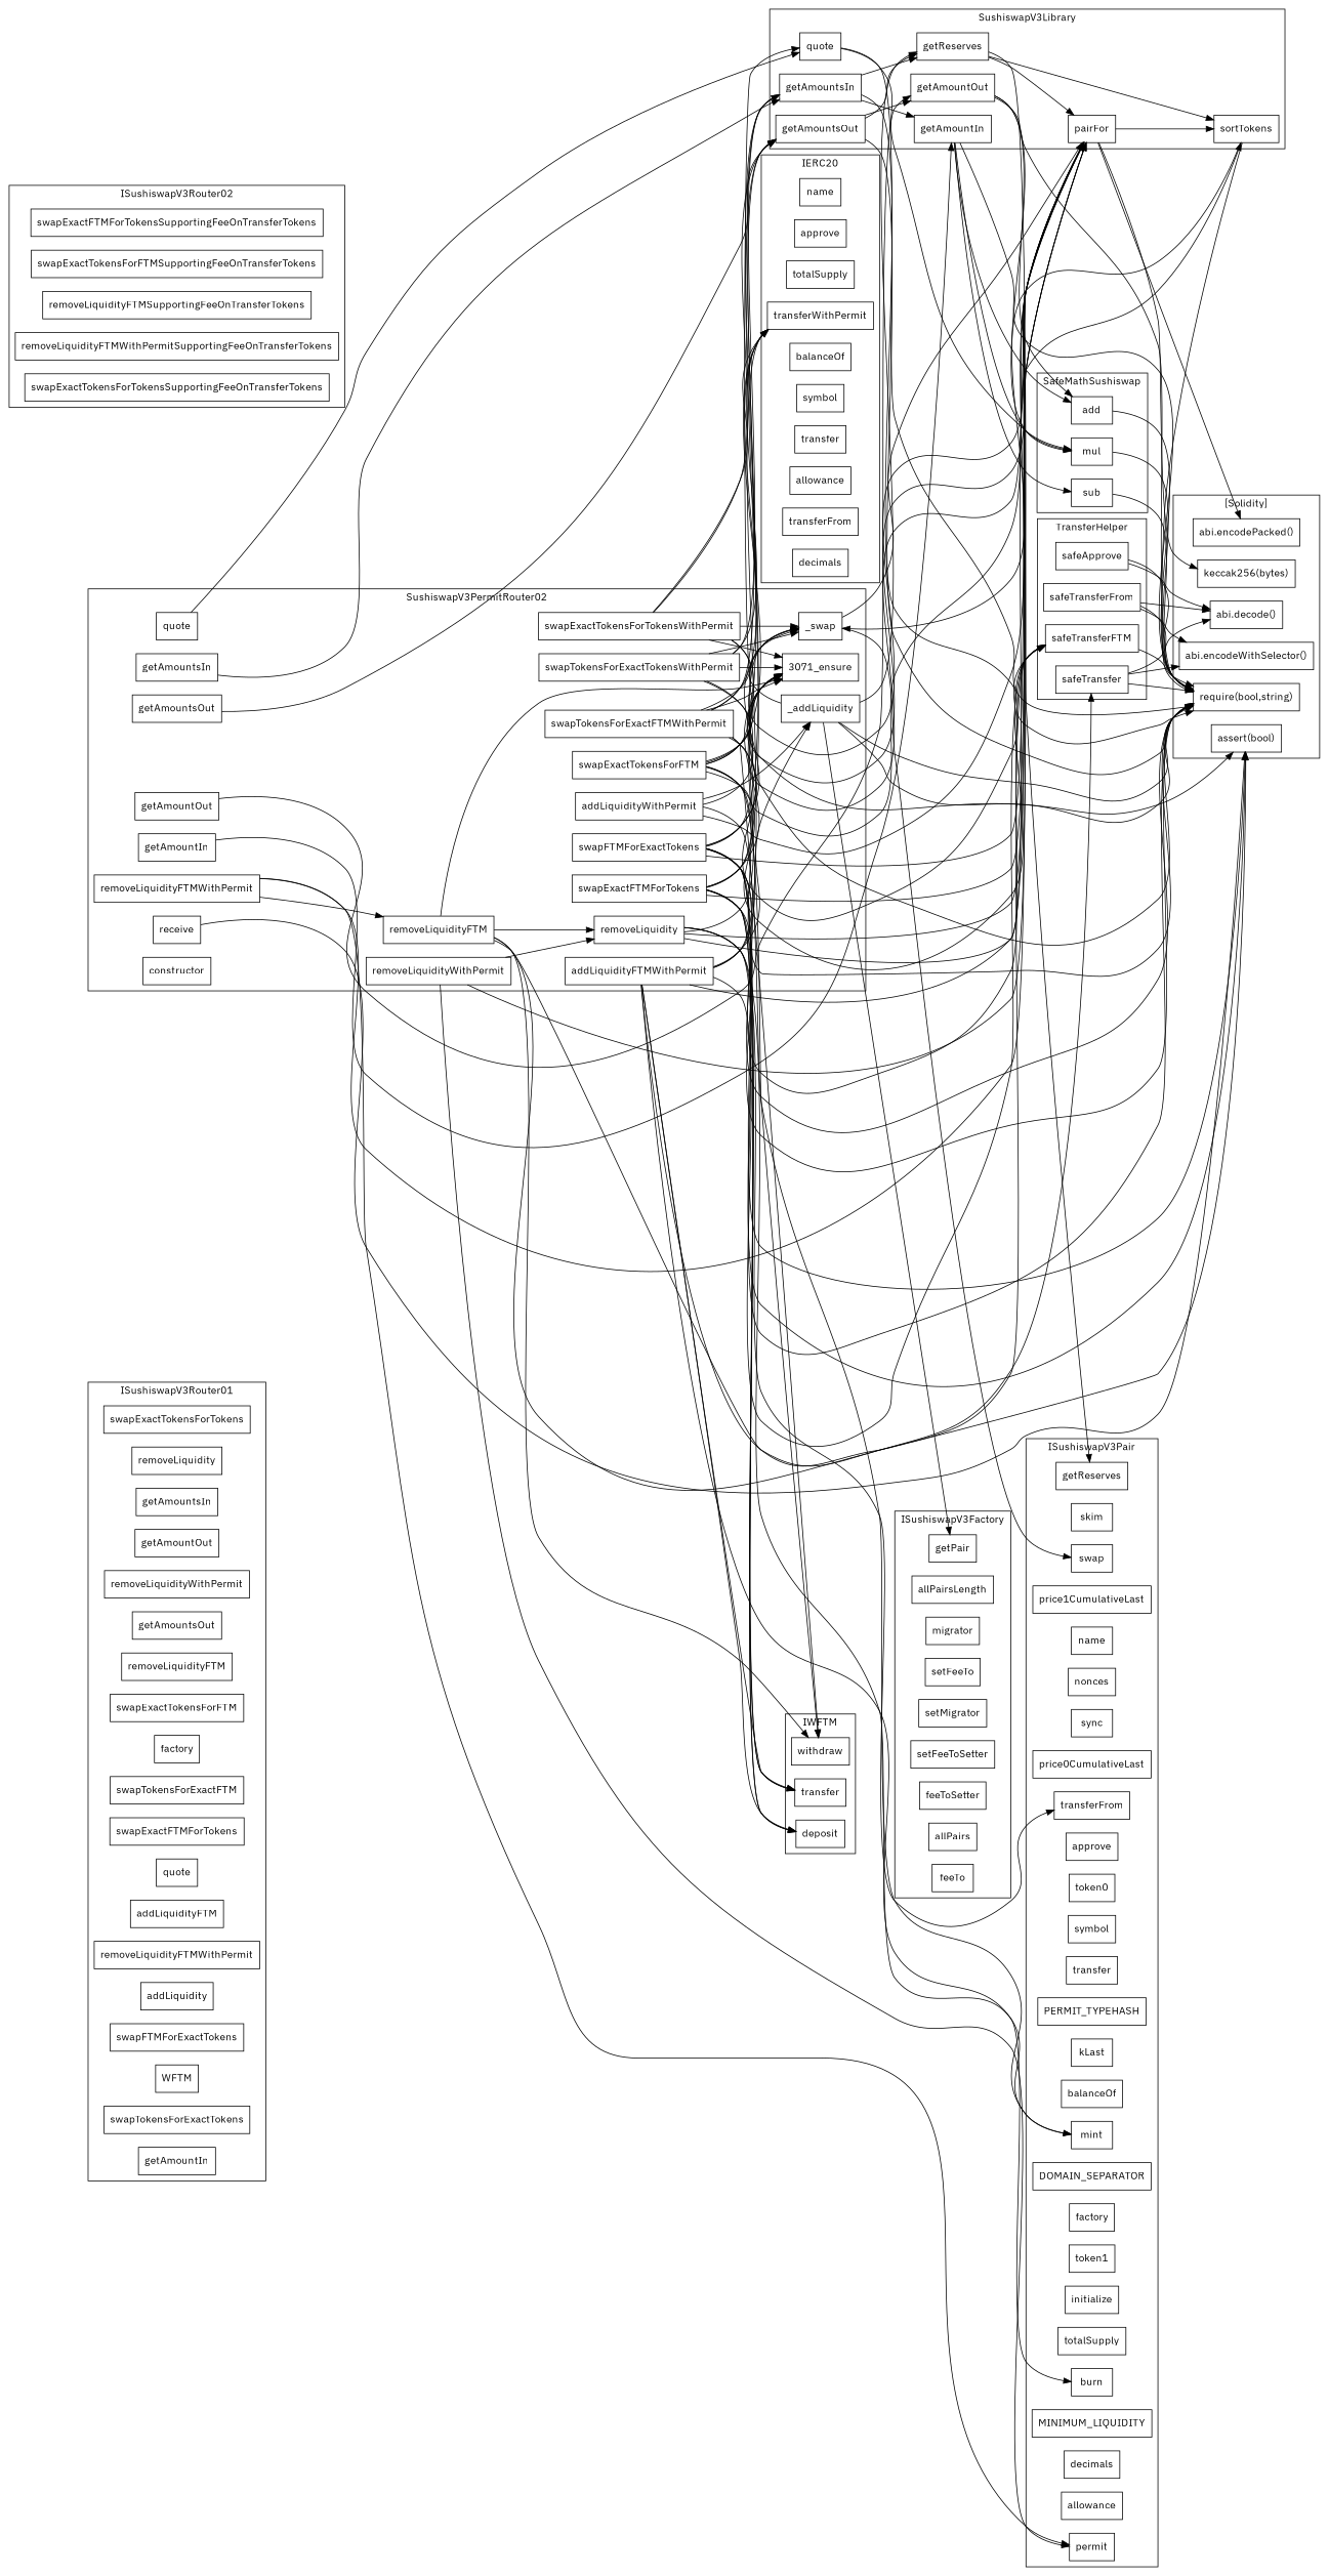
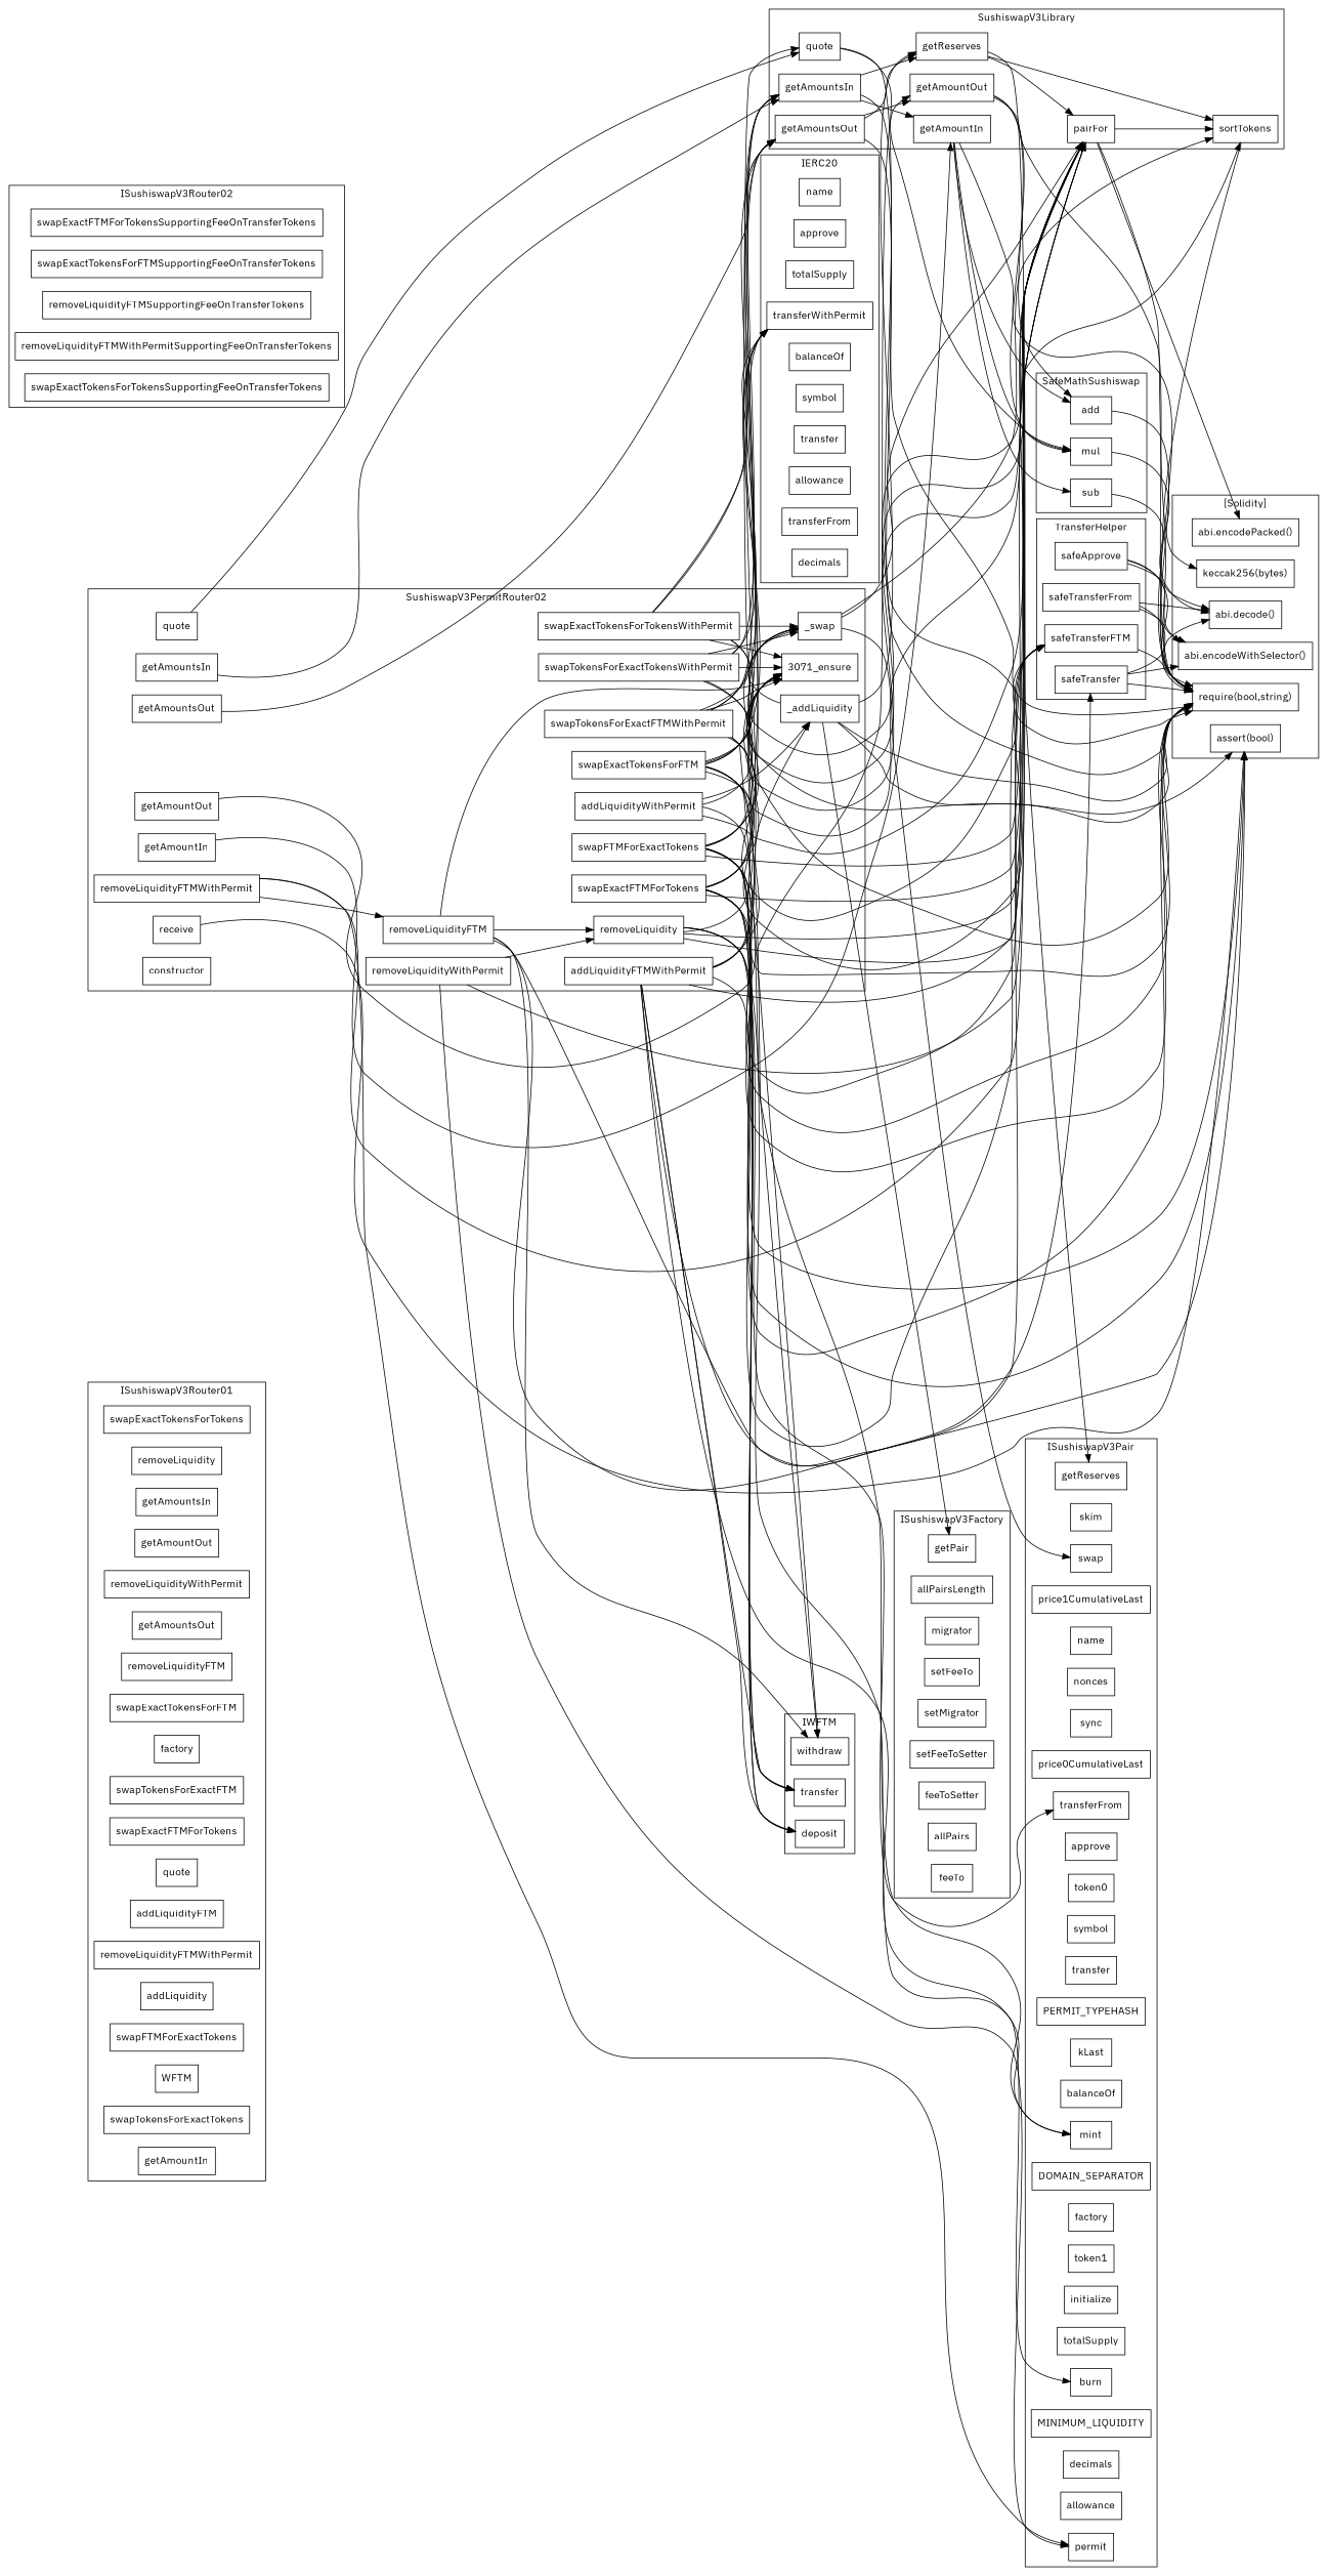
  strict digraph {
    fontname="IBM Plex Sans"
    rankdir=LR
    node [fontname="IBM Plex Sans" shape=box]
    edge [fontname="IBM Plex Sans"]
    n1 [label=swapExactTokensForTokens]
    n2 [label=removeLiquidity]
    n3 [label=getAmountsIn]
    n4 [label=getAmountOut]
    n5 [label=removeLiquidityWithPermit]
    n6 [label=getAmountsOut]
    n7 [label=removeLiquidityFTM]
    n8 [label=swapExactTokensForFTM]
    n9 [label=factory]
    n10 [label=swapTokensForExactFTM]
    n11 [label=swapExactFTMForTokens]
    n12 [label=quote]
    n13 [label=addLiquidityFTM]
    n14 [label=removeLiquidityFTMWithPermit]
    n15 [label=addLiquidity]
    n16 [label=swapFTMForExactTokens]
    n17 [label=WFTM]
    n18 [label=swapTokensForExactTokens]
    n19 [label=getAmountIn]
    n20 [label=name]
    n21 [label=approve]
    n22 [label=totalSupply]
    n23 [label=transferWithPermit]
    n24 [label=balanceOf]
    n25 [label=symbol]
    n26 [label=transfer]
    n27 [label=allowance]
    n28 [label=transferFrom]
    n29 [label=decimals]
    n30 [label=safeTransferFrom]
    n31 [label=safeApprove]
    n32 [label=safeTransferFTM]
    n33 [label=safeTransfer]
    n34 [label=sub]
    n35 [label=add]
    n36 [label=mul]
    n37 [label=getReserves]
    n38 [label=skim]
    n39 [label=transferFrom]
    n40 [label=price1CumulativeLast]
    n41 [label=name]
    n42 [label=nonces]
    n43 [label=sync]
    n44 [label=price0CumulativeLast]
    n45 [label=burn]
    n46 [label=approve]
    n47 [label=token0]
    n48 [label=symbol]
    n49 [label=transfer]
    n50 [label=PERMIT_TYPEHASH]
    n51 [label=kLast]
    n52 [label=balanceOf]
    n53 [label=permit]
    n54 [label=DOMAIN_SEPARATOR]
    n55 [label=factory]
    n56 [label=token1]
    n57 [label=initialize]
    n58 [label=totalSupply]
    n59 [label=swap]
    n60 [label=MINIMUM_LIQUIDITY]
    n61 [label=decimals]
    n62 [label=allowance]
    n63 [label=mint]
    n64 [label=getAmountIn]
    n65 [label=getAmountsOut]
    n66 [label=getAmountOut]
    n67 [label=getReserves]
    n68 [label=pairFor]
    n69 [label=sortTokens]
    n70 [label=quote]
    n71 [label=getAmountsIn]
    n72 [label=withdraw]
    n73 [label=deposit]
    n74 [label=transfer]
    n75 [label=swapExactFTMForTokensSupportingFeeOnTransferTokens]
    n76 [label=swapExactTokensForFTMSupportingFeeOnTransferTokens]
    n77 [label=removeLiquidityFTMSupportingFeeOnTransferTokens]
    n78 [label=removeLiquidityFTMWithPermitSupportingFeeOnTransferTokens]
    n79 [label=swapExactTokensForTokensSupportingFeeOnTransferTokens]
    n80 [label=swapExactTokensForTokensWithPermit]
    n81 [label=_swap]
    "3071_ensure"
    n83 [label=swapExactTokensForFTM]
    n84 [label=addLiquidityWithPermit]
    n85 [label=_addLiquidity]
    n86 [label=getAmountIn]
    n87 [label=removeLiquidityFTM]
    n88 [label=removeLiquidity]
    n89 [label=swapTokensForExactTokensWithPermit]
    n90 [label=addLiquidityFTMWithPermit]
    n91 [label=swapTokensForExactFTMWithPermit]
    n92 [label=swapFTMForExactTokens]
    n93 [label=getAmountOut]
    n94 [label=swapExactFTMForTokens]
    n95 [label=getAmountsIn]
    n96 [label=quote]
    n97 [label=getAmountsOut]
    n98 [label=removeLiquidityWithPermit]
    n99 [label=receive]
    n100 [label=removeLiquidityFTMWithPermit]
    n101 [label=constructor]
    n102 [label=getPair]
    n103 [label=allPairsLength]
    n104 [label=migrator]
    n105 [label=setFeeTo]
    n106 [label=setMigrator]
    n107 [label=setFeeToSetter]
    n108 [label=feeToSetter]
    n109 [label=allPairs]
    n110 [label=feeTo]
    "abi.decode()"
    "abi.encodeWithSelector()"
    "require(bool,string)"
    "keccak256(bytes)"
    "abi.encodePacked()"
    "assert(bool)"
    subgraph cluster_1 {
      label=ISushiswapV3Router01
      n1
      n2
      n3
      n4
      n5
      n6
      n7
      n8
      n9
      n10
      n11
      n12
      n13
      n14
      n15
      n16
      n17
      n18
      n19
    }
    subgraph cluster_2 {
      label=IERC20
      n20
      n21
      n22
      n23
      n24
      n25
      n26
      n27
      n28
      n29
    }
    subgraph cluster_3 {
      label=TransferHelper
      n30
      n31
      n32
      n33
    }
    subgraph cluster_4 {
      label=SafeMathSushiswap
      n34
      n35
      n36
    }
    subgraph cluster_5 {
      label=ISushiswapV3Pair
      n37
      n38
      n39
      n40
      n41
      n42
      n43
      n44
      n45
      n46
      n47
      n48
      n49
      n50
      n51
      n52
      n53
      n54
      n55
      n56
      n57
      n58
      n59
      n60
      n61
      n62
      n63
    }
    subgraph cluster_6 {
      label=SushiswapV3Library
      n64
      n65
      n66
      n67
      n68
      n69
      n70
      n71
    }
    subgraph cluster_7 {
      label=IWFTM
      n72
      n73
      n74
    }
    subgraph cluster_8 {
      label=ISushiswapV3Router02
      n75
      n76
      n77
      n78
      n79
    }
    subgraph cluster_9 {
      label=SushiswapV3PermitRouter02
      n80
      n81
      "3071_ensure"
      n83
      n84
      n85
      n86
      n87
      n88
      n89
      n90
      n91
      n92
      n93
      n94
      n95
      n96
      n97
      n98
      n99
      n100
      n101
    }
    subgraph cluster_10 {
      label=ISushiswapV3Factory
      n102
      n103
      n104
      n105
      n106
      n107
      n108
      n109
      n110
    }
    subgraph cluster_11 {
      label="[Solidity]"
      "abi.decode()"
      "abi.encodeWithSelector()"
      "require(bool,string)"
      "keccak256(bytes)"
      "abi.encodePacked()"
      "assert(bool)"
    }
    n30 -> "abi.decode()"
    n30 -> "abi.encodeWithSelector()"
    n30 -> "require(bool,string)"
    n31 -> "abi.decode()"
+   n31 -> "abi.encodeWithSelector()"
    n31 -> "require(bool,string)"
    n32 -> "require(bool,string)"
    n33 -> "abi.decode()"
    n33 -> "abi.encodeWithSelector()"
    n33 -> "require(bool,string)"
    n34 -> "require(bool,string)"
    n35 -> "require(bool,string)"
-   n36 -> "require(bool,string)"
+   n36 -> "abi.decode()"
    n64 -> n34
    n64 -> n35
    n64 -> n36
    n64 -> "require(bool,string)"
    n65 -> n66
    n65 -> n67
    n65 -> "require(bool,string)"
    n66 -> n35
    n66 -> n36
    n66 -> "require(bool,string)"
    n67 -> n37
    n67 -> n68
    n67 -> n69
    n68 -> n69
    n68 -> "keccak256(bytes)"
    n68 -> "abi.encodePacked()"
    n69 -> "require(bool,string)"
    n70 -> n36
    n70 -> "require(bool,string)"
    n71 -> n64
    n71 -> n67
    n71 -> "require(bool,string)"
    n80 -> n23
    n80 -> n65
    n80 -> n68
    n80 -> n81
    n80 -> "3071_ensure"
    n80 -> "require(bool,string)"
    n81 -> n59
    n81 -> n68
-   n69 -> n81
+   n81 -> n69
    n83 -> n23
    n83 -> n32
    n83 -> n65
    n83 -> n68
    n83 -> n72
    n83 -> n81
    n83 -> "3071_ensure"
    n83 -> "require(bool,string)"
    n84 -> n63
    n84 -> n68
    n84 -> "3071_ensure"
    n84 -> n85
    n85 -> n67
    n85 -> n70
    n85 -> n102
    n85 -> "require(bool,string)"
    n85 -> "assert(bool)"
    n86 -> n64
    n87 -> n32
    n87 -> n33
    n87 -> n72
    n87 -> "3071_ensure"
    n87 -> n88
    n88 -> n39
    n88 -> n45
    n88 -> n68
    n88 -> n69
    n88 -> "3071_ensure"
    n88 -> "require(bool,string)"
    n89 -> n23
    n89 -> n68
    n89 -> n71
    n89 -> n81
    n89 -> "3071_ensure"
    n89 -> "require(bool,string)"
    n90 -> n23
    n90 -> n32
    n90 -> n63
    n90 -> n68
    n90 -> n73
    n90 -> n74
    n90 -> "3071_ensure"
    n90 -> n85
    n90 -> "assert(bool)"
    n91 -> n23
    n91 -> n32
    n91 -> n68
    n91 -> n71
    n91 -> n72
    n91 -> n81
    n91 -> "3071_ensure"
    n92 -> n32
    n92 -> n68
    n92 -> n71
    n92 -> n73
    n92 -> n74
    n92 -> n81
    n92 -> "3071_ensure"
    n92 -> "require(bool,string)"
    n92 -> "assert(bool)"
    n93 -> n66
    n94 -> n65
    n94 -> n68
    n94 -> n73
    n94 -> n74
    n94 -> n81
    n94 -> "3071_ensure"
    n94 -> "require(bool,string)"
    n94 -> "assert(bool)"
    n95 -> n71
    n96 -> n70
    n97 -> n65
    n98 -> n53
    n98 -> n68
    n98 -> n88
    n99 -> "assert(bool)"
    n100 -> n53
    n100 -> n68
    n100 -> n87
  }
